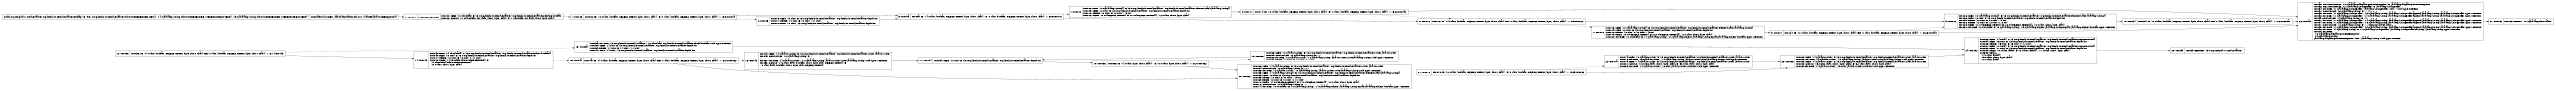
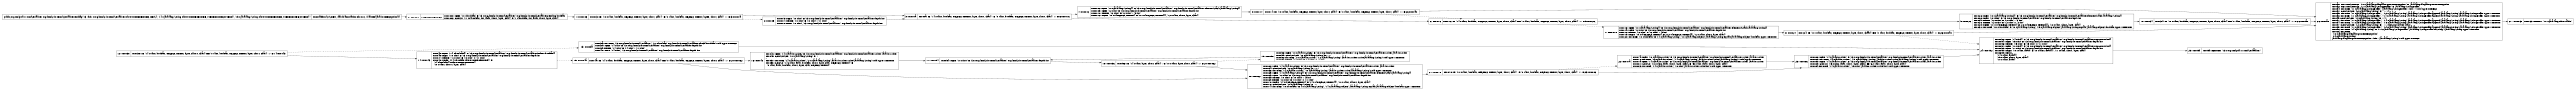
  digraph {
    rankdir=LR
    node [shape=record]
    n1 [label="{0\:\ 0x0000|MTH_IPUT_BLOCK\l|0x0000: IGET  (r0 I:boolean) = (r3 I:org.kxml2.io.KXmlSerializer) org.kxml2.io.KXmlSerializer.pending boolean \l0x0002: CONST  (r1 I:?[boolean, int, float, short, byte, char]) = (1 ?[boolean, int, float, short, byte, char]) \l}"]
    n2 [label="{1\:\ 0x0003|0x0003: IF  (r0 I:?[int, boolean, OBJECT, ARRAY, byte, short, char]) != (0 ?[int, boolean, OBJECT, ARRAY, byte, short, char])  \-\> B:3:0x000a \l}"]
    n3 [label="{2\:\ 0x0005|0x0005: IGET  (r0 I:int) = (r3 I:org.kxml2.io.KXmlSerializer) org.kxml2.io.KXmlSerializer.depth int \l0x0007: ARITH  (r0 I:int) = (r0 I:int) \- (r1 I:int) \l0x0008: IPUT  (r0 I:int), (r3 I:org.kxml2.io.KXmlSerializer) org.kxml2.io.KXmlSerializer.depth int \l}"]
    n4 [label="{3\:\ 0x000a|0x000a: IF  (r4 I:?[int, boolean, OBJECT, ARRAY, byte, short, char]) != (0 ?[int, boolean, OBJECT, ARRAY, byte, short, char])  \-\> B:6:0x0016 \l}"]
    n5 [label="{4\:\ 0x000c|0x000c: IGET  (r0 I:java.lang.String[]) = (r3 I:org.kxml2.io.KXmlSerializer) org.kxml2.io.KXmlSerializer.elementStack java.lang.String[] \l0x000e: IGET  (r2 I:int) = (r3 I:org.kxml2.io.KXmlSerializer) org.kxml2.io.KXmlSerializer.depth int \l0x0010: ARITH  (r2 I:int) = (r2 I:int) * (3 int) \l0x0012: AGET  (r0 I:?[OBJECT, ARRAY]) = (r0 I:?[OBJECT, ARRAY][]), (r2 I:?[int, short, byte, char]) \l}"]
    n6 [label="{6\:\ 0x0016|0x0016: IF  (r4 I:?[int, boolean, OBJECT, ARRAY, byte, short, char]) == (0 ?[int, boolean, OBJECT, ARRAY, byte, short, char])  \-\> B:9:0x0026 \l}"]
    n7 [label="{5\:\ 0x0014|0x0014: IF  (r0 I:?[int, boolean, OBJECT, ARRAY, byte, short, char]) != (0 ?[int, boolean, OBJECT, ARRAY, byte, short, char])  \-\> B:26:0x00a0 \l}"]
    n8 [label="{7\:\ 0x0018|0x0018: IGET  (r0 I:java.lang.String[]) = (r3 I:org.kxml2.io.KXmlSerializer) org.kxml2.io.KXmlSerializer.elementStack java.lang.String[] \l0x001a: IGET  (r2 I:int) = (r3 I:org.kxml2.io.KXmlSerializer) org.kxml2.io.KXmlSerializer.depth int \l0x001c: ARITH  (r2 I:int) = (r2 I:int) * (3 int) \l0x001e: AGET  (r0 I:?[OBJECT, ARRAY]) = (r0 I:?[OBJECT, ARRAY][]), (r2 I:?[int, short, byte, char]) \l0x0020: INVOKE  (r0 I:boolean) = (r4 I:java.lang.String), (r0 I:java.lang.Object) java.lang.String.equals(java.lang.Object):boolean type: VIRTUAL \l}"]
    n9 [label="{9\:\ 0x0026|0x0026: IGET  (r0 I:java.lang.String[]) = (r3 I:org.kxml2.io.KXmlSerializer) org.kxml2.io.KXmlSerializer.elementStack java.lang.String[] \l0x0028: IGET  (r2 I:int) = (r3 I:org.kxml2.io.KXmlSerializer) org.kxml2.io.KXmlSerializer.depth int \l0x002a: ARITH  (r2 I:int) = (r2 I:int) * (3 int) \l0x002c: ARITH  (r2 I:int) = (r2 I:int) + (2 int) \l0x002e: AGET  (r0 I:?[OBJECT, ARRAY]) = (r0 I:?[OBJECT, ARRAY][]), (r2 I:?[int, short, byte, char]) \l0x0030: INVOKE  (r0 I:boolean) = (r0 I:java.lang.String), (r5 I:java.lang.Object) java.lang.String.equals(java.lang.Object):boolean type: VIRTUAL \l}"]
    n10 [label="{26\:\ 0x00a0|0x00a0: NEW_INSTANCE  (r0 I:java.lang.IllegalArgumentException) =  java.lang.IllegalArgumentException \l0x00a2: NEW_INSTANCE  (r1 I:java.lang.StringBuffer) =  java.lang.StringBuffer \l0x00a4: INVOKE  (r1 I:java.lang.StringBuffer) java.lang.StringBuffer.\<init\>():void type: DIRECT \l0x00a7: CONST_STR  (r2 I:java.lang.String) =  \"\<\/\{\" \l0x00a9: INVOKE  (r1 I:java.lang.StringBuffer), (r2 I:java.lang.String) java.lang.StringBuffer.append(java.lang.String):java.lang.StringBuffer type: VIRTUAL \l0x00ac: INVOKE  (r1 I:java.lang.StringBuffer), (r4 I:java.lang.String) java.lang.StringBuffer.append(java.lang.String):java.lang.StringBuffer type: VIRTUAL \l0x00af: CONST_STR  (r4 I:java.lang.String) =  \"\}\" \l0x00b1: INVOKE  (r1 I:java.lang.StringBuffer), (r4 I:java.lang.String) java.lang.StringBuffer.append(java.lang.String):java.lang.StringBuffer type: VIRTUAL \l0x00b4: INVOKE  (r1 I:java.lang.StringBuffer), (r5 I:java.lang.String) java.lang.StringBuffer.append(java.lang.String):java.lang.StringBuffer type: VIRTUAL \l0x00b7: CONST_STR  (r4 I:java.lang.String) =  \"\> does not match start\" \l0x00b9: INVOKE  (r1 I:java.lang.StringBuffer), (r4 I:java.lang.String) java.lang.StringBuffer.append(java.lang.String):java.lang.StringBuffer type: VIRTUAL \l0x00bc: INVOKE  (r4 I:java.lang.String) = (r1 I:java.lang.StringBuffer) java.lang.StringBuffer.toString():java.lang.String type: VIRTUAL \l0x00c0: INVOKE  \l  (r0 I:java.lang.IllegalArgumentException)\l  (r4 I:java.lang.String)\l java.lang.IllegalArgumentException.\<init\>(java.lang.String):void type: DIRECT \l}"]
    n11 [label="{27\:\ 0x00c3|0x00c3: THROW  (r0 I:java.lang.Throwable) \l}"]
    n12 [label="{8\:\ 0x0024|0x0024: IF  (r0 I:?[int, boolean, OBJECT, ARRAY, byte, short, char]) == (0 ?[int, boolean, OBJECT, ARRAY, byte, short, char])  \-\> B:26:0x00a0 \l}"]
    n13 [label="{10\:\ 0x0034|0x0034: IF  (r0 I:?[int, boolean, OBJECT, ARRAY, byte, short, char]) == (0 ?[int, boolean, OBJECT, ARRAY, byte, short, char])  \-\> B:26:0x00a0 \l}"]
    n14 [label="{12\:\ 0x0038|0x0038: IF  (r4 I:?[int, boolean, OBJECT, ARRAY, byte, short, char]) == (0 ?[int, boolean, OBJECT, ARRAY, byte, short, char])  \-\> B:14:0x0043 \l}"]
    n15 [label="{13\:\ 0x003a|0x003a: INVOKE  (r3 I:org.kxml2.io.KXmlSerializer), (r1 I:boolean) org.kxml2.io.KXmlSerializer.check(boolean):void type: DIRECT \l0x003d: IGET  (r4 I:int) = (r3 I:org.kxml2.io.KXmlSerializer) org.kxml2.io.KXmlSerializer.depth int \l0x003f: ARITH  (r4 I:int) = (r4 I:int) \- (r1 I:int) \l0x0040: IPUT  (r4 I:int), (r3 I:org.kxml2.io.KXmlSerializer) org.kxml2.io.KXmlSerializer.depth int \l}"]
    n16 [label="{14\:\ 0x0043|0x0043: IGET  (r4 I:boolean[]) = (r3 I:org.kxml2.io.KXmlSerializer) org.kxml2.io.KXmlSerializer.indent boolean[] \l0x0045: IGET  (r0 I:int) = (r3 I:org.kxml2.io.KXmlSerializer) org.kxml2.io.KXmlSerializer.depth int \l0x0047: ARITH  (r0 I:int) = (r0 I:int) + (r1 I:int) \l0x0048: AGET  (r4 I:boolean A[IMMUTABLE_TYPE]) = \l  (r4 I:boolean[] A[IMMUTABLE_TYPE])\l  (r0 I:?[int, short, byte, char])\l \l}"]
    n17 [label="{24\:\ 0x0092|0x0092: IGET  (r4 I:int[]) = (r3 I:org.kxml2.io.KXmlSerializer) org.kxml2.io.KXmlSerializer.nspCounts int[] \l0x0094: IGET  (r5 I:int) = (r3 I:org.kxml2.io.KXmlSerializer) org.kxml2.io.KXmlSerializer.depth int \l0x0096: ARITH  (r5 I:int) = (r5 I:int) + (r1 I:int) \l0x0097: IGET  (r0 I:int[]) = (r3 I:org.kxml2.io.KXmlSerializer) org.kxml2.io.KXmlSerializer.nspCounts int[] \l0x0099: IGET  (r1 I:int) = (r3 I:org.kxml2.io.KXmlSerializer) org.kxml2.io.KXmlSerializer.depth int \l0x009b: AGET  (r0 I:?[int, float]) = (r0 I:?[int, float][]), (r1 I:?[int, short, byte, char]) \l0x069d: APUT  \l  (r4 I:?[int, float][])\l  (r5 I:?[int, short, byte, char])\l  (r0 I:?[int, float])\l \l}"]
    n18 [label="{15\:\ 0x004a|0x004a: IF  (r4 I:?[int, boolean, OBJECT, ARRAY, byte, short, char]) == (0 ?[int, boolean, OBJECT, ARRAY, byte, short, char])  \-\> B:20:0x0062 \l}"]
    n19 [label="{25\:\ 0x009f|0x009f: RETURN  (r3 I:org.xmlpull.v1.XmlSerializer) \l}"]
    n20 [label="{16\:\ 0x004c|0x004c: IGET  (r4 I:java.io.Writer) = (r3 I:org.kxml2.io.KXmlSerializer) org.kxml2.io.KXmlSerializer.writer java.io.Writer \l0x004e: CONST_STR  (r0 I:java.lang.String) =  \"\l\" \l0x0050: INVOKE  (r4 I:java.io.Writer), (r0 I:java.lang.String) java.io.Writer.write(java.lang.String):void type: VIRTUAL \l0x0053: CONST  (r4 I:?[int, float, boolean, short, byte, char, OBJECT, ARRAY]) = \l  (0 ?[int, float, boolean, short, byte, char, OBJECT, ARRAY])\l \l}"]
    n21 [label="{20\:\ 0x0062|0x0062: IGET  (r4 I:java.io.Writer) = (r3 I:org.kxml2.io.KXmlSerializer) org.kxml2.io.KXmlSerializer.writer java.io.Writer \l0x0064: CONST_STR  (r0 I:java.lang.String) =  \"\<\/\" \l0x0066: INVOKE  (r4 I:java.io.Writer), (r0 I:java.lang.String) java.io.Writer.write(java.lang.String):void type: VIRTUAL \l0x0069: IGET  (r4 I:java.lang.String[]) = (r3 I:org.kxml2.io.KXmlSerializer) org.kxml2.io.KXmlSerializer.elementStack java.lang.String[] \l0x006b: IGET  (r0 I:int) = (r3 I:org.kxml2.io.KXmlSerializer) org.kxml2.io.KXmlSerializer.depth int \l0x006d: ARITH  (r0 I:int) = (r0 I:int) * (3 int) \l0x006f: ARITH  (r0 I:int) = (r0 I:int) + (r1 I:int) \l0x0070: AGET  (r4 I:?[OBJECT, ARRAY]) = (r4 I:?[OBJECT, ARRAY][]), (r0 I:?[int, short, byte, char]) \l0x0072: CONST_STR  (r0 I:java.lang.String) =  \"\" \l0x0074: INVOKE  (r0 I:boolean) = (r0 I:java.lang.String), (r4 I:java.lang.Object) java.lang.String.equals(java.lang.Object):boolean type: VIRTUAL \l}"]
    n22 [label="{17\:\ 0x0054|0x0054: IGET  (r0 I:int) = (r3 I:org.kxml2.io.KXmlSerializer) org.kxml2.io.KXmlSerializer.depth int \l}"]
    n23 [label="{21\:\ 0x0078|0x0078: IF  (r0 I:?[int, boolean, OBJECT, ARRAY, byte, short, char]) != (0 ?[int, boolean, OBJECT, ARRAY, byte, short, char])  \-\> B:23:0x0086 \l}"]
    n24 [label="{18\:\ 0x0056|0x0056: IF  (r4 I:?[int, byte, short, char]) \>= (r0 I:?[int, byte, short, char])  \-\> B:20:0x0062 \l}"]
    n25 [label="{19\:\ 0x0058|0x0058: IGET  (r0 I:java.io.Writer) = (r3 I:org.kxml2.io.KXmlSerializer) org.kxml2.io.KXmlSerializer.writer java.io.Writer \l0x005a: CONST_STR  (r2 I:java.lang.String) =  \"  \" \l0x005c: INVOKE  (r0 I:java.io.Writer), (r2 I:java.lang.String) java.io.Writer.write(java.lang.String):void type: VIRTUAL \l0x005f: ARITH  (r4 I:int) = (r4 I:int) + (1 int) \l}"]
    n26 [label="{22\:\ 0x007a|0x007a: IGET  (r0 I:java.io.Writer) = (r3 I:org.kxml2.io.KXmlSerializer) org.kxml2.io.KXmlSerializer.writer java.io.Writer \l0x007c: INVOKE  (r0 I:java.io.Writer), (r4 I:java.lang.String) java.io.Writer.write(java.lang.String):void type: VIRTUAL \l0x007f: IGET  (r4 I:java.io.Writer) = (r3 I:org.kxml2.io.KXmlSerializer) org.kxml2.io.KXmlSerializer.writer java.io.Writer \l0x0081: CONST  (r0 I:?[int, float, short, byte, char]) = (58 ?[int, float, short, byte, char]) \l0x0083: INVOKE  (r4 I:java.io.Writer), (r0 I:int) java.io.Writer.write(int):void type: VIRTUAL \l}"]
    n27 [label="{23\:\ 0x0086|0x0086: IGET  (r4 I:java.io.Writer) = (r3 I:org.kxml2.io.KXmlSerializer) org.kxml2.io.KXmlSerializer.writer java.io.Writer \l0x0088: INVOKE  (r4 I:java.io.Writer), (r5 I:java.lang.String) java.io.Writer.write(java.lang.String):void type: VIRTUAL \l0x008b: IGET  (r4 I:java.io.Writer) = (r3 I:org.kxml2.io.KXmlSerializer) org.kxml2.io.KXmlSerializer.writer java.io.Writer \l0x008d: CONST  (r5 I:?[int, float, short, byte, char]) = (62 ?[int, float, short, byte, char]) \l0x008f: INVOKE  (r4 I:java.io.Writer), (r5 I:int) java.io.Writer.write(int):void type: VIRTUAL \l}"]
    n28 [label="{public org.xmlpull.v1.XmlSerializer org.kxml2.io.KXmlSerializer.endTag((r3 'this' I:org.kxml2.io.KXmlSerializer A[IMMUTABLE_TYPE, THIS]), (r4 I:java.lang.String A[IMMUTABLE_TYPE, METHOD_ARGUMENT]), (r5 I:java.lang.String A[IMMUTABLE_TYPE, METHOD_ARGUMENT]))  | Annotation[SYSTEM, dalvik.annotation.Throws, \{value=[java.io.IOException]\}]\l}"]
    n1 -> n2
    n2 -> n3 [style=dashed]
    n2 -> n4
    n3 -> n4
    n4 -> n5 [style=dashed]
    n4 -> n6
    n5 -> n7
    n6 -> n8 [style=dashed]
    n6 -> n9
    n7 -> n6 [style=dashed]
    n7 -> n10
    n8 -> n12
    n9 -> n13
    n10 -> n11
-   n12 -> n9 [style=dashed]
+   n12 -> n17 [style=dashed]
    n12 -> n10
    n13 -> n10
    n14 -> n15 [style=dashed]
    n14 -> n16
    n15 -> n17
    n16 -> n18 [style=dashed]
    n17 -> n19
    n18 -> n20 [style=dashed]
    n18 -> n21
    n20 -> n22
+   n21 -> n23
    n22 -> n24
    n23 -> n26 [style=dashed]
    n23 -> n27
    n24 -> n21
    n24 -> n25 [style=dashed]
    n25 -> n22
    n26 -> n27
    n27 -> n17
    n28 -> n1
  }
